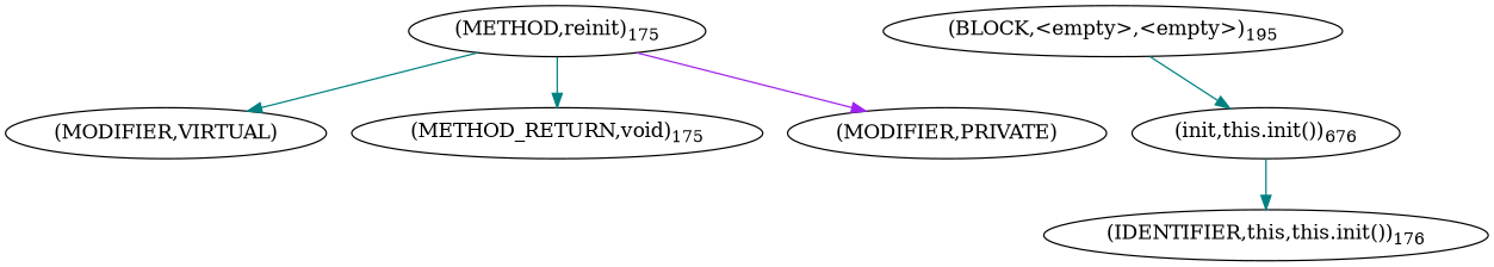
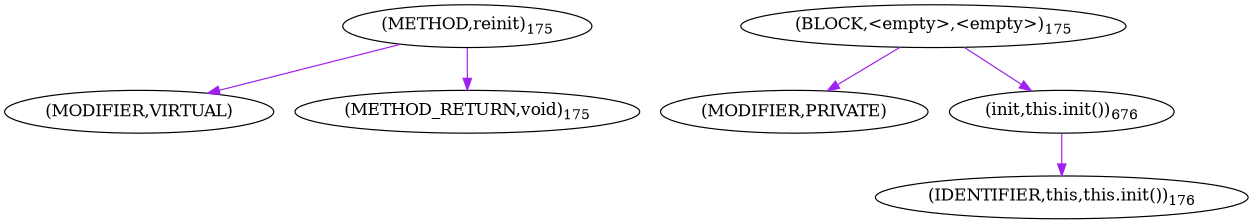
  digraph {
    edge [color=purple]
    n1 [label=<(METHOD,reinit)<SUB>175</SUB>>]
    n2 [label=<(MODIFIER,PRIVATE)>]
    n3 [label=<(MODIFIER,VIRTUAL)>]
    n4 [label=<(METHOD_RETURN,void)<SUB>175</SUB>>]
-   n5 [label=<(BLOCK,&lt;empty&gt;,&lt;empty&gt;)<SUB>195</SUB>>]
+   n5 [label=<(BLOCK,&lt;empty&gt;,&lt;empty&gt;)<SUB>175</SUB>>]
    n6 [label=<(init,this.init())<SUB>676</SUB>>]
    n7 [label=<(IDENTIFIER,this,this.init())<SUB>176</SUB>>]
-   n1 -> n2
-   n1 -> n3 [color=teal]
-   n1 -> n4 [color=teal]
-   n5 -> n6 [color=teal]
-   n6 -> n7 [color=teal]
+   n5 -> n2
+   n1 -> n3
+   n1 -> n4
+   n5 -> n6
+   n6 -> n7
  }
